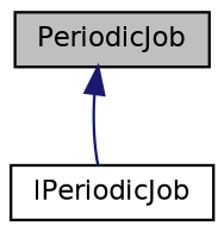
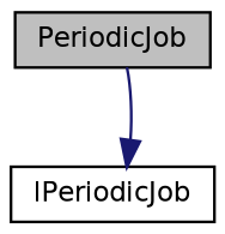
  digraph {
    node [color=black fontname=Helvetica fontsize=10 shape=record style=filled]
    n1 [fillcolor=grey75 fontcolor=black height=0.2 label=PeriodicJob width=0.4]
    n2 [fillcolor=white height=0.2 label=IPeriodicJob width=0.4]
-   n1 -> n2 [color=midnightblue dir=back fontname=Helvetica fontsize=10 labelfontname=Helvetica labelfontsize=10 style=solid]
+   n2 -> n1 [color=midnightblue dir=back fontname=Helvetica fontsize=10 labelfontname=Helvetica labelfontsize=10 style=solid]
  }
